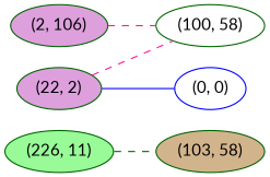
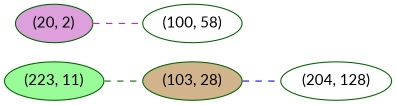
  graph {
    fontname=Lato
    rankdir=LR
    node [color=darkgreen fillcolor=white fontname=Lato style=filled]
    edge [color=blue fontname=Lato style=dashed weight=1]
-   "(223, 11)" [fillcolor=palegreen label="(226, 11)"]
-   "(103, 58)" [fillcolor=tan]
-   "(22, 2)" [fillcolor=plum]
+   "(223, 11)" [fillcolor=palegreen]
+   "(103, 58)" [fillcolor=tan label="(103, 28)"]
+   "(204, 128)"
+   "(22, 2)" [fillcolor=plum label="(20, 2)"]
    "(100, 58)"
-   "(0, 0)" [color=blue]
-   "(2, 106)" [fillcolor=plum]
    "(223, 11)" -- "(103, 58)" [color=darkgreen]
+   "(103, 58)" -- "(204, 128)"
    "(22, 2)" -- "(100, 58)" [color=deeppink]
-   "(22, 2)" -- "(0, 0)" [style=solid weight=4]
-   "(2, 106)" -- "(100, 58)" [color=deeppink]
  }
